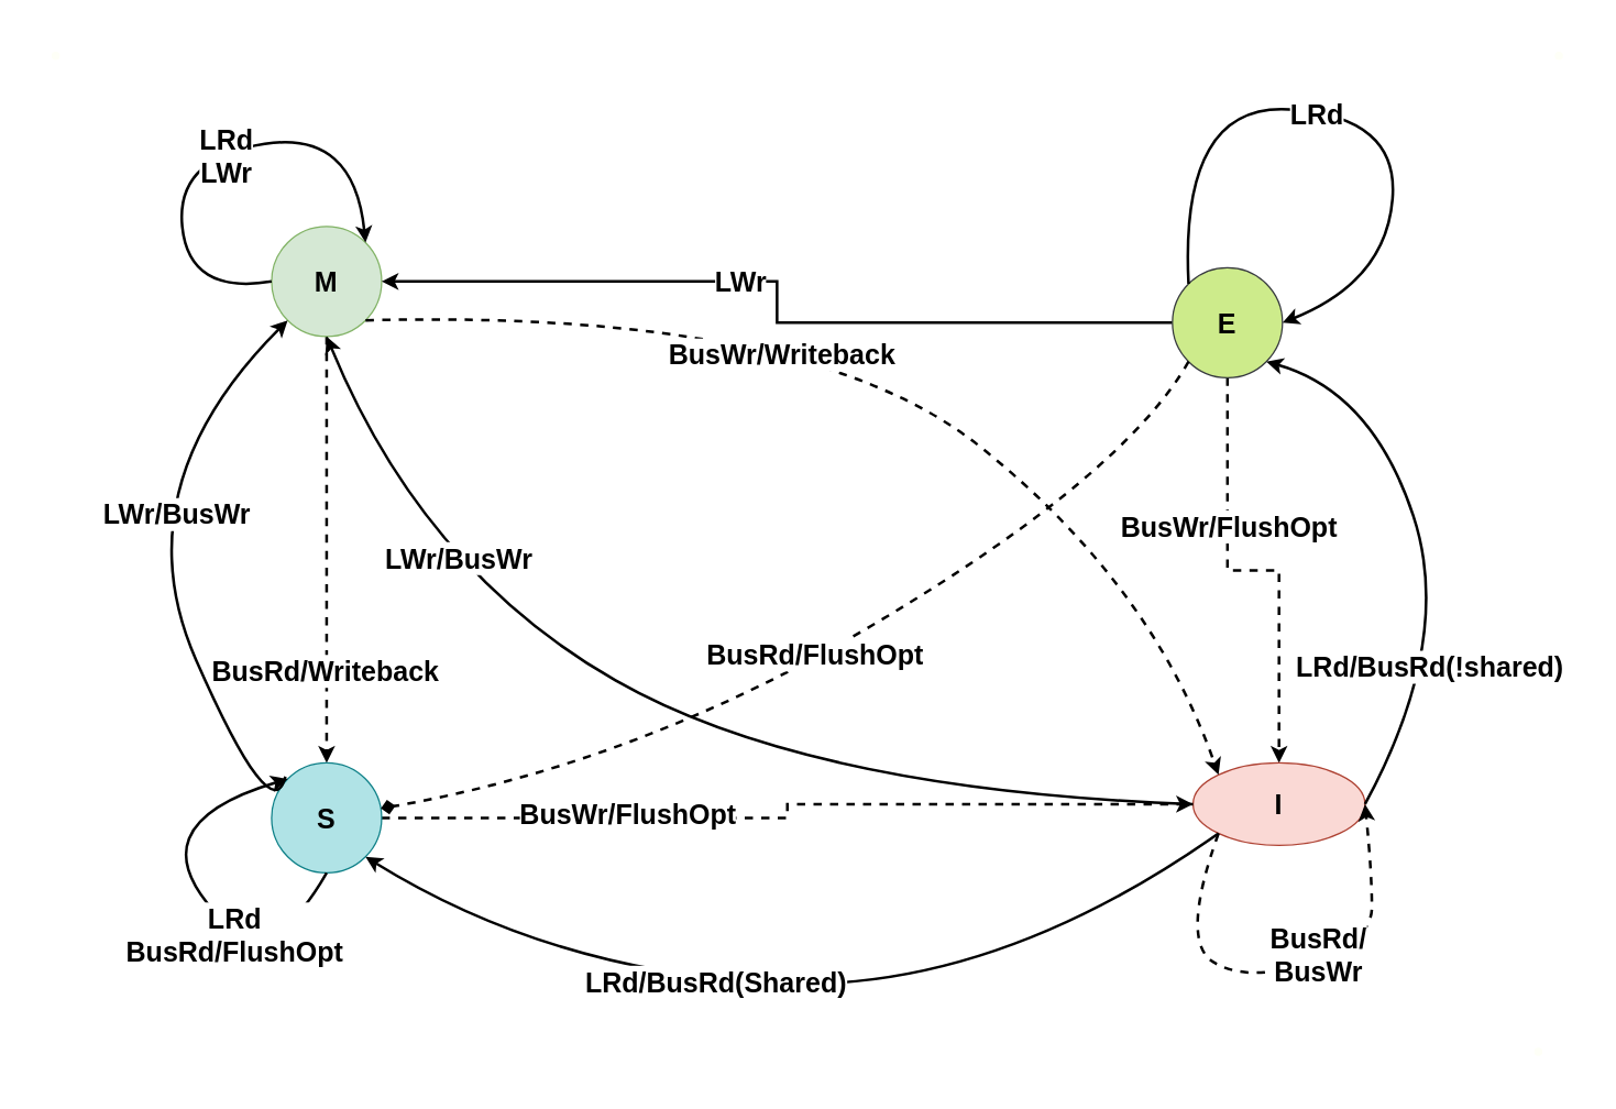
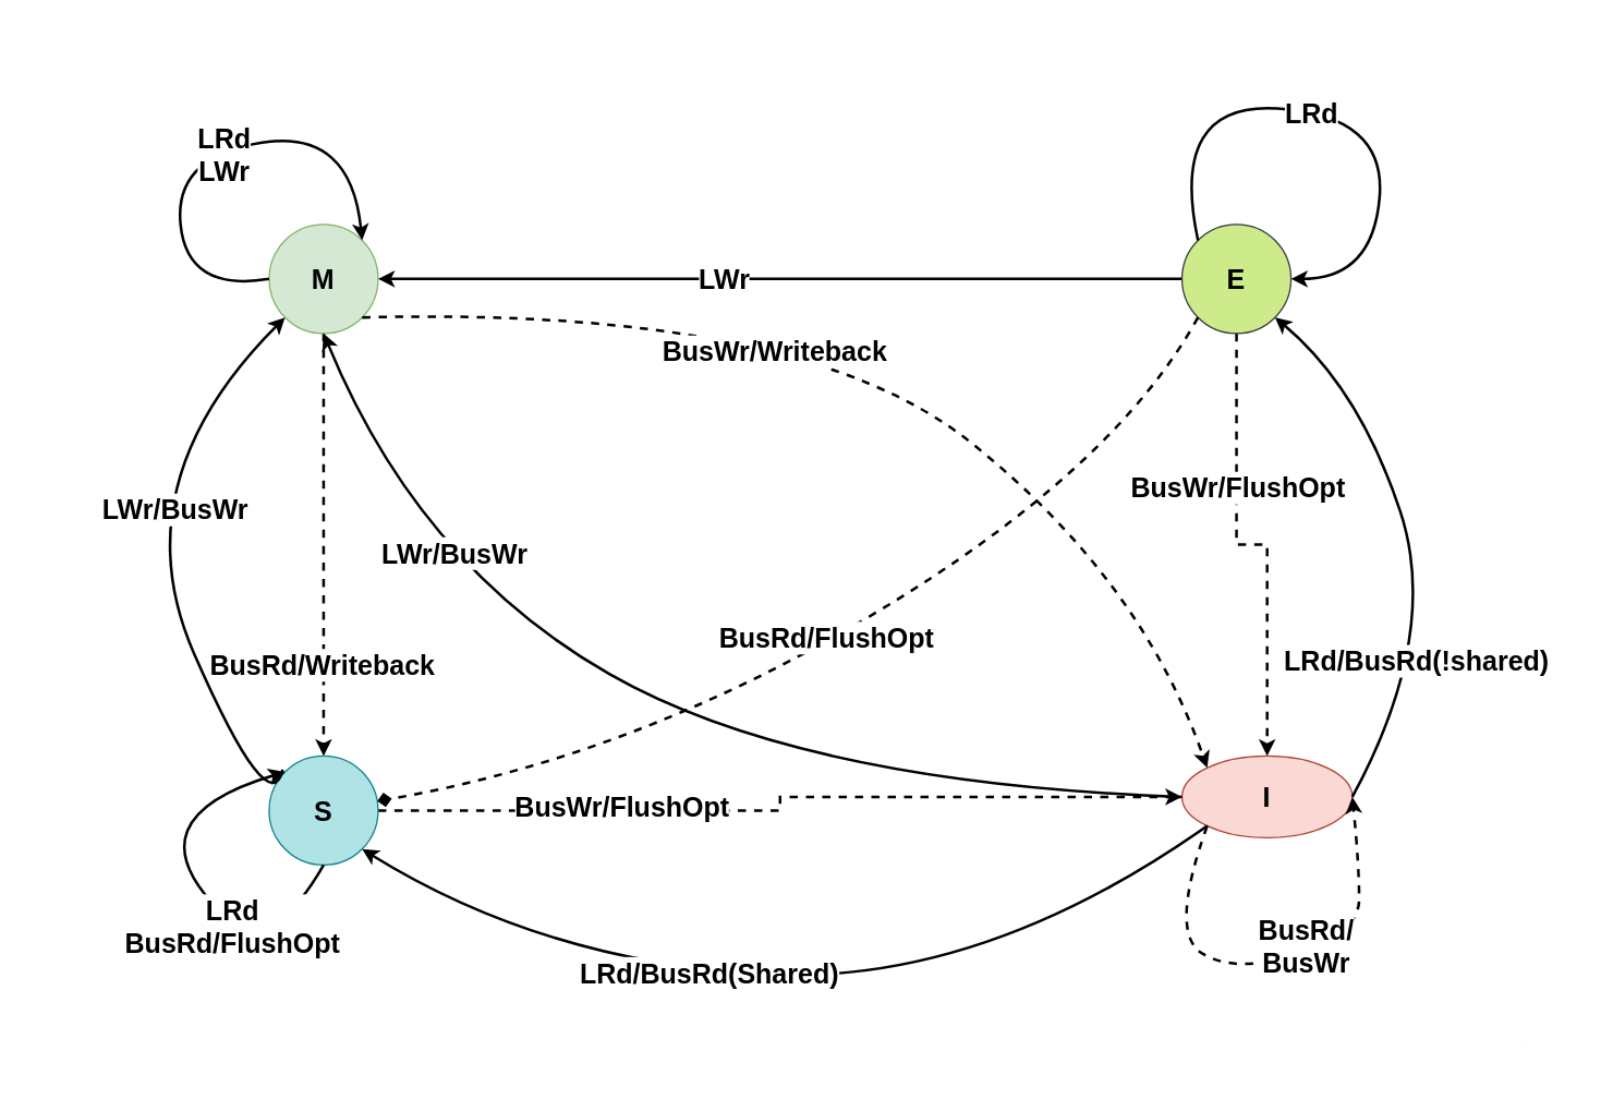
  <mxCell id="0" />
  <mxCell id="1" parent="0" />
  <mxCell id="2" style="edgeStyle=orthogonalEdgeStyle;rounded=0;orthogonalLoop=1;jettySize=auto;html=1;strokeWidth=2;fontSize=20;dashed=1;" edge="1" parent="1" source="4" target="12"><mxGeometry relative="1" as="geometry" /></mxCell>
  <mxCell id="3" value="BusRd/Writeback" style="edgeLabel;html=1;align=center;verticalAlign=middle;resizable=0;points=[];fontSize=20;fontStyle=1" vertex="1" connectable="0" parent="2"><mxGeometry x="0.561" y="-2" relative="1" as="geometry"><mxPoint as="offset" /></mxGeometry></mxCell>
  <mxCell id="4" value="M" style="ellipse;whiteSpace=wrap;html=1;aspect=fixed;fontSize=20;fontStyle=1;fillColor=#d5e8d4;strokeColor=#82b366;" vertex="1" parent="1"><mxGeometry x="197" y="164" width="80" height="80" as="geometry" /></mxCell>
  <mxCell id="5" style="edgeStyle=orthogonalEdgeStyle;rounded=0;orthogonalLoop=1;jettySize=auto;html=1;exitX=0;exitY=0.5;exitDx=0;exitDy=0;entryX=1;entryY=0.5;entryDx=0;entryDy=0;fontSize=20;strokeWidth=2;" edge="1" parent="1" source="9" target="4"><mxGeometry relative="1" as="geometry" /></mxCell>
  <mxCell id="6" value="LWr" style="edgeLabel;html=1;align=center;verticalAlign=middle;resizable=0;points=[];fontSize=20;fontStyle=1" vertex="1" connectable="0" parent="5"><mxGeometry x="0.142" y="-1" relative="1" as="geometry"><mxPoint as="offset" /></mxGeometry></mxCell>
  <mxCell id="7" style="edgeStyle=orthogonalEdgeStyle;rounded=0;orthogonalLoop=1;jettySize=auto;html=1;entryX=0.5;entryY=0;entryDx=0;entryDy=0;dashed=1;strokeWidth=2;fontSize=20;" edge="1" parent="1" source="9" target="13"><mxGeometry relative="1" as="geometry" /></mxCell>
  <mxCell id="8" value="BusWr/FlushOpt" style="edgeLabel;html=1;align=center;verticalAlign=middle;resizable=0;points=[];fontSize=20;fontStyle=1" vertex="1" connectable="0" parent="7"><mxGeometry x="-0.329" relative="1" as="geometry"><mxPoint as="offset" /></mxGeometry></mxCell>
- <mxCell id="9" value="E" style="ellipse;whiteSpace=wrap;html=1;aspect=fixed;fontStyle=1;fontSize=20;fillColor=#cdeb8b;strokeColor=#36393d;" vertex="1" parent="1"><mxGeometry x="852" y="194" width="80" height="80" as="geometry" /></mxCell>
+ <mxCell id="9" value="E" style="ellipse;whiteSpace=wrap;html=1;aspect=fixed;fontStyle=1;fontSize=20;fillColor=#cdeb8b;strokeColor=#36393d;" vertex="1" parent="1"><mxGeometry x="867" y="164" width="80" height="80" as="geometry" /></mxCell>
  <mxCell id="10" style="edgeStyle=orthogonalEdgeStyle;rounded=0;orthogonalLoop=1;jettySize=auto;html=1;entryX=0;entryY=0.5;entryDx=0;entryDy=0;dashed=1;strokeWidth=2;fontSize=20;" edge="1" parent="1" source="12" target="13"><mxGeometry relative="1" as="geometry" /></mxCell>
  <mxCell id="11" value="BusWr/FlushOpt" style="edgeLabel;html=1;align=center;verticalAlign=middle;resizable=0;points=[];fontSize=20;fontStyle=1" vertex="1" connectable="0" parent="10"><mxGeometry x="-0.407" y="4" relative="1" as="geometry"><mxPoint as="offset" /></mxGeometry></mxCell>
  <mxCell id="12" value="S" style="ellipse;whiteSpace=wrap;html=1;aspect=fixed;fontStyle=1;fontSize=20;fillColor=#b0e3e6;strokeColor=#0e8088;" vertex="1" parent="1"><mxGeometry x="197" y="554" width="80" height="80" as="geometry" /></mxCell>
  <mxCell id="13" value="I" style="ellipse;whiteSpace=wrap;html=1;aspect=fixed;fontStyle=1;fontSize=20;fillColor=#fad9d5;strokeColor=#ae4132;" vertex="1" parent="1"><mxGeometry x="867" y="554" width="125" height="60" as="geometry" /></mxCell>
  <mxCell id="14" value="" style="curved=1;endArrow=classic;html=1;rounded=0;strokeWidth=2;fontSize=20;exitX=0;exitY=0.5;exitDx=0;exitDy=0;" edge="1" parent="1" source="13"><mxGeometry width="50" height="50" relative="1" as="geometry"><mxPoint x="427" y="494" as="sourcePoint" /><mxPoint x="237" y="244" as="targetPoint" /><Array as="points"><mxPoint x="587" y="574" /><mxPoint x="307" y="414" /></Array></mxGeometry></mxCell>
  <mxCell id="15" value="LWr/BusWr" style="edgeLabel;html=1;align=center;verticalAlign=middle;resizable=0;points=[];fontSize=20;fontStyle=1" vertex="1" connectable="0" parent="14"><mxGeometry x="0.487" y="-21" relative="1" as="geometry"><mxPoint as="offset" /></mxGeometry></mxCell>
  <mxCell id="16" value="" style="curved=1;endArrow=classic;html=1;rounded=0;strokeWidth=2;fontSize=20;exitX=1;exitY=1;exitDx=0;exitDy=0;entryX=0;entryY=0;entryDx=0;entryDy=0;dashed=1;" edge="1" parent="1" source="4" target="13"><mxGeometry width="50" height="50" relative="1" as="geometry"><mxPoint x="427" y="494" as="sourcePoint" /><mxPoint x="477" y="444" as="targetPoint" /><Array as="points"><mxPoint x="587" y="224" /><mxPoint x="837" y="424" /></Array></mxGeometry></mxCell>
  <mxCell id="17" value="BusWr/Writeback" style="edgeLabel;html=1;align=center;verticalAlign=middle;resizable=0;points=[];fontSize=20;fontStyle=1" vertex="1" connectable="0" parent="16"><mxGeometry x="-0.238" y="-32" relative="1" as="geometry"><mxPoint as="offset" /></mxGeometry></mxCell>
  <mxCell id="18" value="" style="curved=1;endArrow=diamond;html=1;rounded=0;dashed=1;strokeWidth=2;fontSize=20;exitX=0;exitY=1;exitDx=0;exitDy=0;" edge="1" parent="1" source="9" target="12"><mxGeometry width="50" height="50" relative="1" as="geometry"><mxPoint x="427" y="494" as="sourcePoint" /><mxPoint x="477" y="444" as="targetPoint" /><Array as="points"><mxPoint x="817" y="344" /><mxPoint x="467" y="554" /></Array></mxGeometry></mxCell>
  <mxCell id="19" value="BusRd/FlushOpt" style="edgeLabel;html=1;align=center;verticalAlign=middle;resizable=0;points=[];fontSize=20;fontStyle=1" vertex="1" connectable="0" parent="18"><mxGeometry x="0.021" y="-4" relative="1" as="geometry"><mxPoint as="offset" /></mxGeometry></mxCell>
  <mxCell id="20" value="" style="curved=1;endArrow=classic;html=1;rounded=0;strokeWidth=2;fontSize=20;exitX=1;exitY=0.5;exitDx=0;exitDy=0;entryX=1;entryY=1;entryDx=0;entryDy=0;" edge="1" parent="1" source="13" target="9"><mxGeometry width="50" height="50" relative="1" as="geometry"><mxPoint x="427" y="494" as="sourcePoint" /><mxPoint x="477" y="444" as="targetPoint" /><Array as="points"><mxPoint x="1057" y="464" /><mxPoint x="997" y="284" /></Array></mxGeometry></mxCell>
  <mxCell id="21" value="LRd/BusRd(!shared)" style="edgeLabel;html=1;align=center;verticalAlign=middle;resizable=0;points=[];fontSize=20;fontStyle=1" vertex="1" connectable="0" parent="20"><mxGeometry x="-0.459" y="7" relative="1" as="geometry"><mxPoint as="offset" /></mxGeometry></mxCell>
  <mxCell id="22" value="" style="curved=1;endArrow=classic;html=1;rounded=0;strokeWidth=2;fontSize=20;exitX=0;exitY=0;exitDx=0;exitDy=0;entryX=1;entryY=0.5;entryDx=0;entryDy=0;" edge="1" parent="1" source="9" target="9"><mxGeometry width="50" height="50" relative="1" as="geometry"><mxPoint x="967" y="154" as="sourcePoint" /><mxPoint x="1017" y="104" as="targetPoint" /><Array as="points"><mxPoint x="857" y="74" /><mxPoint x="1017" y="84" /><mxPoint x="1007" y="204" /></Array></mxGeometry></mxCell>
  <mxCell id="23" value="LRd" style="edgeLabel;html=1;align=center;verticalAlign=middle;resizable=0;points=[];fontSize=20;fontStyle=1" vertex="1" connectable="0" parent="22"><mxGeometry x="-0.059" y="-1" relative="1" as="geometry"><mxPoint as="offset" /></mxGeometry></mxCell>
  <mxCell id="24" value="" style="curved=1;endArrow=classic;html=1;rounded=0;strokeWidth=2;fontSize=20;exitX=0;exitY=1;exitDx=0;exitDy=0;entryX=1;entryY=0.5;entryDx=0;entryDy=0;dashed=1;" edge="1" parent="1" source="13" target="13"><mxGeometry width="50" height="50" relative="1" as="geometry"><mxPoint x="677" y="494" as="sourcePoint" /><mxPoint x="727" y="444" as="targetPoint" /><Array as="points"><mxPoint x="857" y="684" /><mxPoint x="907" y="714" /><mxPoint x="997" y="684" /><mxPoint x="997" y="634" /></Array></mxGeometry></mxCell>
  <mxCell id="25" value="BusRd/&lt;br&gt;BusWr" style="edgeLabel;html=1;align=center;verticalAlign=middle;resizable=0;points=[];fontSize=20;fontStyle=1" vertex="1" connectable="0" parent="24"><mxGeometry x="0.17" y="4" relative="1" as="geometry"><mxPoint as="offset" /></mxGeometry></mxCell>
  <mxCell id="26" value="" style="curved=1;endArrow=classic;html=1;rounded=0;strokeWidth=2;fontSize=20;exitX=0;exitY=1;exitDx=0;exitDy=0;entryX=1;entryY=1;entryDx=0;entryDy=0;" edge="1" parent="1" source="13" target="12"><mxGeometry width="50" height="50" relative="1" as="geometry"><mxPoint x="677" y="494" as="sourcePoint" /><mxPoint x="727" y="444" as="targetPoint" /><Array as="points"><mxPoint x="717" y="724" /><mxPoint x="397" y="704" /></Array></mxGeometry></mxCell>
  <mxCell id="27" value="LRd/BusRd(Shared)" style="edgeLabel;html=1;align=center;verticalAlign=middle;resizable=0;points=[];fontSize=20;fontStyle=1" vertex="1" connectable="0" parent="26"><mxGeometry x="0.186" y="1" relative="1" as="geometry"><mxPoint as="offset" /></mxGeometry></mxCell>
  <mxCell id="28" value="" style="curved=1;endArrow=classic;html=1;rounded=0;strokeWidth=2;fontSize=20;exitX=0.5;exitY=1;exitDx=0;exitDy=0;entryX=0;entryY=0;entryDx=0;entryDy=0;" edge="1" parent="1" source="12" target="12"><mxGeometry width="50" height="50" relative="1" as="geometry"><mxPoint x="227" y="714" as="sourcePoint" /><mxPoint x="277" y="664" as="targetPoint" /><Array as="points"><mxPoint x="197" y="704" /><mxPoint x="127" y="634" /><mxPoint x="147" y="584" /></Array></mxGeometry></mxCell>
  <mxCell id="29" value="LRd&lt;br&gt;BusRd/FlushOpt" style="edgeLabel;html=1;align=center;verticalAlign=middle;resizable=0;points=[];fontSize=20;fontStyle=1" vertex="1" connectable="0" parent="28"><mxGeometry x="-0.207" y="2" relative="1" as="geometry"><mxPoint as="offset" /></mxGeometry></mxCell>
  <mxCell id="30" value="" style="curved=1;endArrow=classic;html=1;rounded=0;strokeWidth=2;fontSize=20;entryX=0;entryY=1;entryDx=0;entryDy=0;" edge="1" parent="1" target="4"><mxGeometry width="50" height="50" relative="1" as="geometry"><mxPoint x="207" y="564" as="sourcePoint" /><mxPoint x="157" y="354" as="targetPoint" /><Array as="points"><mxPoint x="197" y="604" /><mxPoint x="87" y="354" /></Array></mxGeometry></mxCell>
  <mxCell id="31" value="LWr/BusWr" style="edgeLabel;html=1;align=center;verticalAlign=middle;resizable=0;points=[];fontSize=20;fontStyle=1" vertex="1" connectable="0" parent="30"><mxGeometry x="0.157" y="-30" relative="1" as="geometry"><mxPoint as="offset" /></mxGeometry></mxCell>
  <mxCell id="32" value="" style="curved=1;endArrow=classic;html=1;rounded=0;strokeWidth=2;fontSize=20;exitX=0;exitY=0.5;exitDx=0;exitDy=0;entryX=1;entryY=0;entryDx=0;entryDy=0;" edge="1" parent="1" source="4" target="4"><mxGeometry width="50" height="50" relative="1" as="geometry"><mxPoint x="117" y="164" as="sourcePoint" /><mxPoint x="167" y="114" as="targetPoint" /><Array as="points"><mxPoint x="137" y="214" /><mxPoint x="127" y="114" /><mxPoint x="257" y="94" /></Array></mxGeometry></mxCell>
  <mxCell id="33" value="LRd&lt;br&gt;LWr" style="edgeLabel;html=1;align=center;verticalAlign=middle;resizable=0;points=[];fontSize=20;fontStyle=1" vertex="1" connectable="0" parent="32"><mxGeometry x="0.057" y="-4" relative="1" as="geometry"><mxPoint as="offset" /></mxGeometry></mxCell>
  <mxCell id="34" value="" style="shape=waypoint;sketch=0;fillStyle=solid;size=6;pointerEvents=1;points=[];fillColor=none;resizable=0;rotatable=0;perimeter=centerPerimeter;snapToPoint=1;fontSize=20;strokeColor=#FEFFF7;" vertex="1" parent="1"><mxGeometry x="20" y="20" width="40" height="40" as="geometry" /></mxCell>
  <mxCell id="35" value="" style="shape=waypoint;sketch=0;fillStyle=solid;size=6;pointerEvents=1;points=[];fillColor=none;resizable=0;rotatable=0;perimeter=centerPerimeter;snapToPoint=1;fontSize=20;strokeColor=#FEFFF7;" vertex="1" parent="1"><mxGeometry x="1113" y="20" width="40" height="40" as="geometry" /></mxCell>
  <mxCell id="36" value="" style="shape=waypoint;sketch=0;fillStyle=solid;size=6;pointerEvents=1;points=[];fillColor=none;resizable=0;rotatable=0;perimeter=centerPerimeter;snapToPoint=1;fontSize=20;strokeColor=#FEFFF7;" vertex="1" parent="1"><mxGeometry x="1098" y="744" width="40" height="40" as="geometry" /></mxCell>
